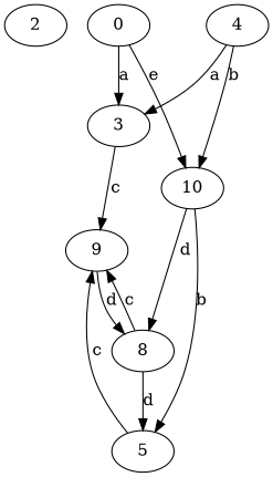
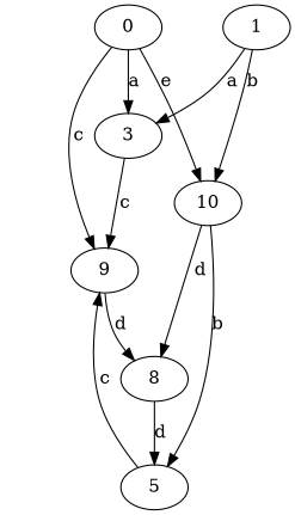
  strict digraph {
-   2
    n2 [label=9]
    3
    8
    5
    0
    10
-   1 [label=4]
+   1
    n2 -> 8 [label=d]
    3 -> n2 [label=c]
-   8 -> n2 [label=c]
+   0 -> n2 [label=c]
    8 -> 5 [label=d]
    5 -> n2 [label=c]
    0 -> 3 [label=a]
    0 -> 10 [label=e]
    10 -> 8 [label=d]
    10 -> 5 [label=b]
    1 -> 3 [label=a]
    1 -> 10 [label=b]
  }
